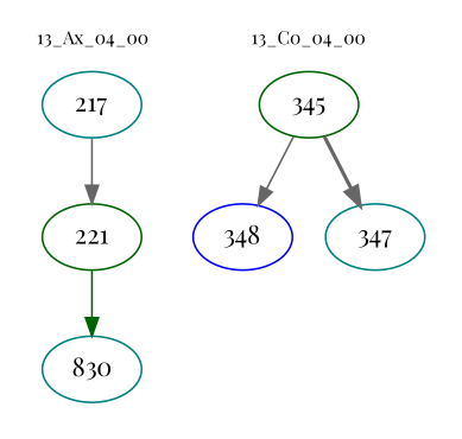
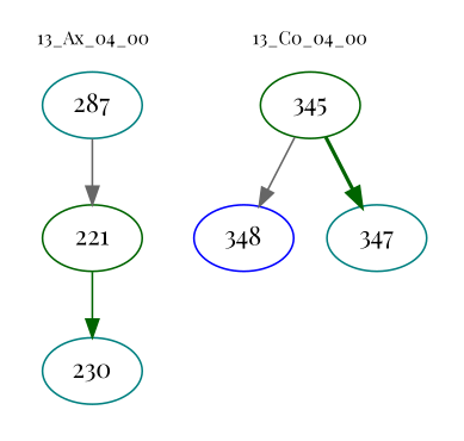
  digraph {
    fontname="Playfair Display"
    node [color=teal fontname="Playfair Display"]
    edge [color=darkgreen fontname="Playfair Display" style=solid]
    n1 [color=darkgreen label=221]
-   n2 [label=217]
-   n3 [label=830]
+   n2 [label=287]
+   n3 [label=230]
    n4 [color=darkgreen label=345]
    n5 [color=blue label=348]
    n6 [label=347]
    subgraph cluster_1 {
      color=white
      fontsize=10
      label="13_Ax_04_00"
      n1
      n2
      n3
    }
    subgraph cluster_2 {
      color=white
      fontsize=10
      label="13_C0_04_00"
      n4
      n5
      n6
    }
    n1 -> n3
    n2 -> n1 [color=gray40]
    n4 -> n5 [color=gray40]
-   n4 -> n6 [color=gray40 style=bold]
+   n4 -> n6 [style=bold]
  }
